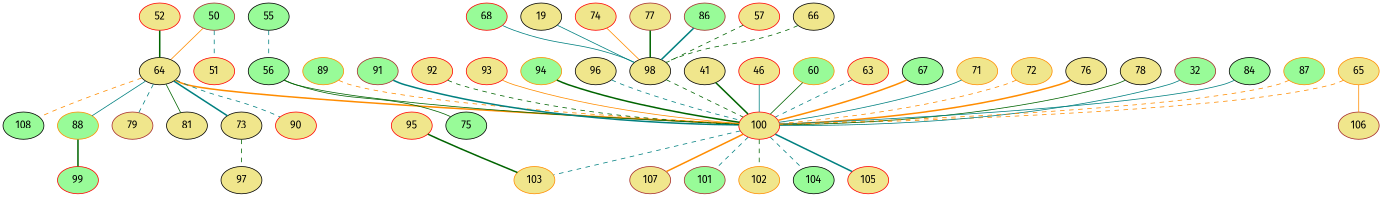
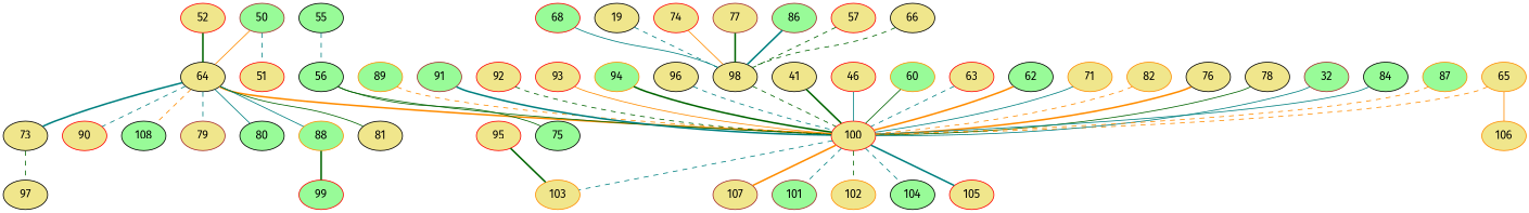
  graph {
    fontname="Fira Sans"
    node [color=black fillcolor=khaki fontname="Fira Sans" style=filled]
    edge [color=teal fontname="Fira Sans" style=dashed]
    100 [color=red super="+59+70+62+28+42+40"]
    103 [color=darkorange super="+43"]
    101 [color=brown fillcolor=palegreen]
    102 [color=darkorange]
    104 [fillcolor=palegreen]
    105 [color=red]
    107 [color=brown super="+36"]
    41
    46 [color=red]
    50 [color=brown fillcolor=palegreen]
    51 [color=red]
    64 [super="+39+61+38+44"]
    73
    79 [color=brown]
+   80 [fillcolor=palegreen]
    81
    88 [color=darkorange fillcolor=palegreen]
    90 [color=red]
    108 [fillcolor=palegreen]
    52 [color=red]
    56 [fillcolor=palegreen super="+4+6+45+49"]
    75 [fillcolor=palegreen]
    55 [fillcolor=palegreen]
    98 [super="+5+7+32+14+22+26+33"]
    57 [color=red]
    60 [color=darkorange fillcolor=palegreen]
    63 [color=red]
    97
    99 [color=red fillcolor=palegreen]
    65 [color=darkorange]
-   106 [color=brown]
+   106 [color=darkorange]
    66
-   67 [fillcolor=palegreen]
+   67 [fillcolor=palegreen label=62]
    68 [color=red fillcolor=palegreen]
    n35 [label=19]
    71 [color=darkorange]
-   72 [color=darkorange]
+   72 [color=darkorange label=82]
    74 [color=red super="+20"]
    76
    77 [color=brown]
    78
    n42 [color=brown fillcolor=palegreen label=32]
    84 [fillcolor=palegreen]
    86 [color=brown fillcolor=palegreen]
    87 [color=darkorange fillcolor=palegreen]
    89 [color=darkorange fillcolor=palegreen]
    91 [color=brown fillcolor=palegreen]
    92 [color=red]
    93 [color=red]
    94 [color=darkorange fillcolor=palegreen]
    95 [color=red]
    96
    100 -- 103
    100 -- 101
    100 -- 102 [color=darkgreen]
    100 -- 104
    100 -- 105 [style=bold]
    100 -- 107 [color=darkorange style=bold]
    41 -- 100 [color=darkgreen style=bold]
    46 -- 100 [style=solid]
    50 -- 51
    50 -- 64 [color=darkorange style=solid]
    64 -- 100 [color=darkorange style=bold]
    64 -- 73 [style=bold]
    64 -- 79
+   64 -- 80 [style=solid]
    64 -- 81 [color=darkgreen style=solid]
    64 -- 88 [style=solid]
    64 -- 90
    64 -- 108 [color=darkorange]
    73 -- 97 [color=darkgreen]
    88 -- 99 [color=darkgreen style=bold]
    52 -- 64 [color=darkgreen style=bold]
    56 -- 100 [color=darkgreen style=solid]
    56 -- 75 [color=darkgreen style=solid]
    55 -- 56
    98 -- 100 [color=darkgreen]
    57 -- 98 [color=darkgreen]
    60 -- 100 [color=darkgreen style=solid]
    63 -- 100
    65 -- 100 [color=darkorange]
    65 -- 106 [color=darkorange style=solid]
    66 -- 98 [color=darkgreen]
    67 -- 100 [color=darkorange style=bold]
    68 -- 98 [style=solid]
-   n35 -- 98 [style=solid]
+   n35 -- 98
    71 -- 100 [style=solid]
    72 -- 100 [color=darkorange]
    74 -- 98 [color=darkorange style=solid]
    76 -- 100 [color=darkorange style=bold]
    77 -- 98 [color=darkgreen style=bold]
    78 -- 100 [color=darkgreen style=solid]
    n42 -- 100 [style=solid]
    84 -- 100 [style=solid]
    86 -- 98 [style=bold]
    87 -- 100 [color=darkorange]
    89 -- 100 [color=darkorange]
    91 -- 100 [style=bold]
    92 -- 100 [color=darkgreen]
    93 -- 100 [color=darkorange style=solid]
    94 -- 100 [color=darkgreen style=bold]
    95 -- 103 [color=darkgreen style=bold]
    96 -- 100
  }
